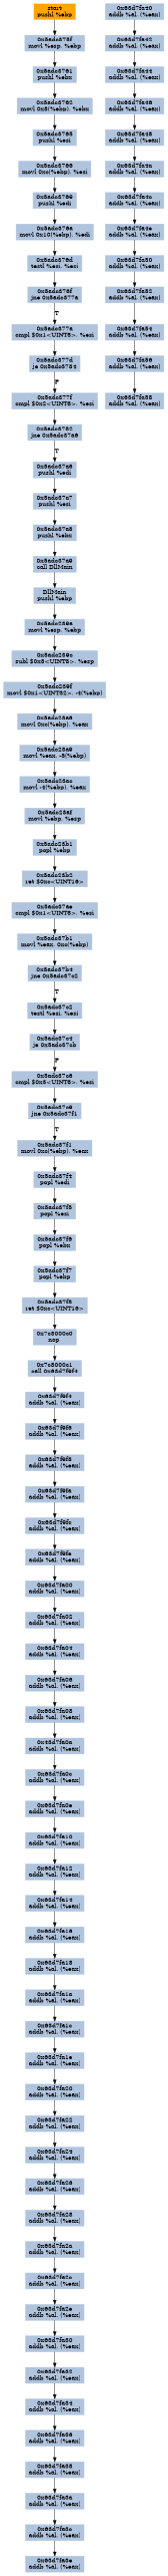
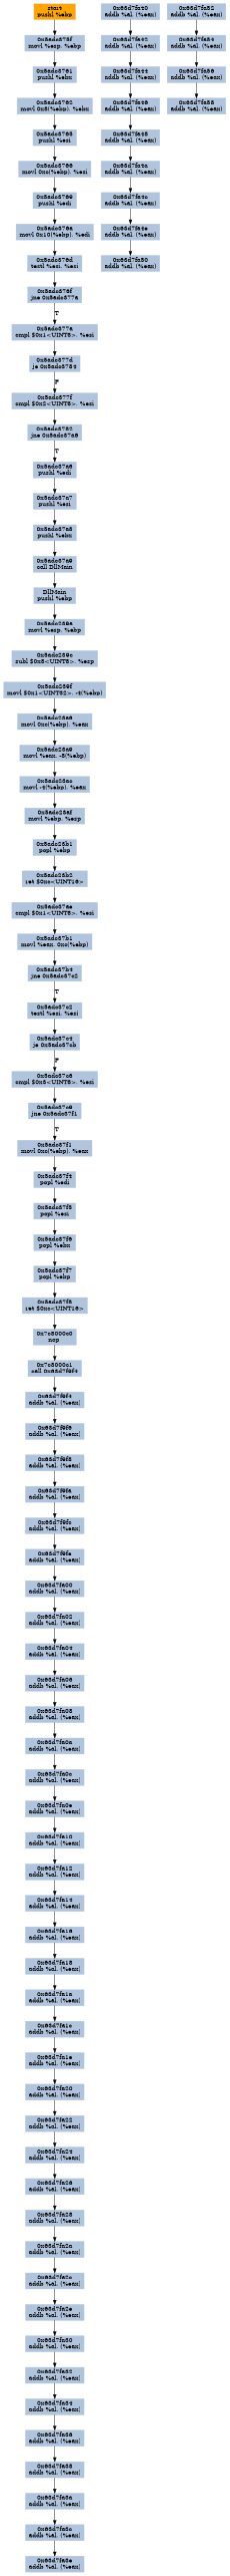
  digraph {
    fontname="DejaVu Serif"
    node [color=lightsteelblue fillcolor=lightsteelblue fontname="DejaVu Serif" shape=rectangle style=filled]
    edge [color="#000000" fontname="DejaVu Serif"]
    n1 [color=lightgrey fillcolor=orange label="start\npushl %ebp"]
    n2 [label="0x5adc375f\nmovl %esp, %ebp"]
    n3 [label="0x5adc3761\npushl %ebx"]
    n4 [label="0x5adc3762\nmovl 0x8(%ebp), %ebx"]
    n5 [label="0x5adc3765\npushl %esi"]
    n6 [label="0x5adc3766\nmovl 0xc(%ebp), %esi"]
    n7 [label="0x5adc3769\npushl %edi"]
    n8 [label="0x5adc376a\nmovl 0x10(%ebp), %edi"]
    n9 [label="0x5adc376d\ntestl %esi, %esi"]
    n10 [label="0x5adc376f\njne 0x5adc377a"]
    n11 [label="0x5adc377a\ncmpl $0x1<UINT8>, %esi"]
    n12 [label="0x5adc377d\nje 0x5adc3784"]
    n13 [label="0x5adc377f\ncmpl $0x2<UINT8>, %esi"]
    n14 [label="0x5adc3782\njne 0x5adc37a6"]
    n15 [label="0x5adc37a6\npushl %edi"]
    n16 [label="0x5adc37a7\npushl %esi"]
    n17 [label="0x5adc37a8\npushl %ebx"]
    n18 [label="0x5adc37a9\ncall DllMain"]
    n19 [label="DllMain\npushl %ebp"]
    n20 [label="0x5adc239a\nmovl %esp, %ebp"]
    n21 [label="0x5adc239c\nsubl $0x8<UINT8>, %esp"]
    n22 [label="0x5adc239f\nmovl $0x1<UINT32>, -4(%ebp)"]
    n23 [label="0x5adc23a6\nmovl 0xc(%ebp), %eax"]
    n24 [label="0x5adc23a9\nmovl %eax, -8(%ebp)"]
    n25 [label="0x5adc23ac\nmovl -4(%ebp), %eax"]
    n26 [label="0x5adc23af\nmovl %ebp, %esp"]
    n27 [label="0x5adc23b1\npopl %ebp"]
    n28 [label="0x5adc23b2\nret $0xc<UINT16>"]
    n29 [label="0x5adc37ae\ncmpl $0x1<UINT8>, %esi"]
    n30 [label="0x5adc37b1\nmovl %eax, 0xc(%ebp)"]
    n31 [label="0x5adc37b4\njne 0x5adc37c2"]
    n32 [label="0x5adc37c2\ntestl %esi, %esi"]
    n33 [label="0x5adc37c4\nje 0x5adc37cb"]
    n34 [label="0x5adc37c6\ncmpl $0x3<UINT8>, %esi"]
    n35 [label="0x5adc37c9\njne 0x5adc37f1"]
    n36 [label="0x5adc37f1\nmovl 0xc(%ebp), %eax"]
    n37 [label="0x5adc37f4\npopl %edi"]
    n38 [label="0x5adc37f5\npopl %esi"]
    n39 [label="0x5adc37f6\npopl %ebx"]
    n40 [label="0x5adc37f7\npopl %ebp"]
    n41 [label="0x5adc37f8\nret $0xc<UINT16>"]
    n42 [label="0x7c8000c0\nnop "]
    n43 [label="0x7c8000c1\ncall 0x63d7f9f4"]
    n44 [label="0x63d7f9f4\naddb %al, (%eax)"]
    n45 [label="0x63d7f9f6\naddb %al, (%eax)"]
    n46 [label="0x63d7f9f8\naddb %al, (%eax)"]
    n47 [label="0x63d7f9fa\naddb %al, (%eax)"]
    n48 [label="0x63d7f9fc\naddb %al, (%eax)"]
    n49 [label="0x63d7f9fe\naddb %al, (%eax)"]
    n50 [label="0x63d7fa00\naddb %al, (%eax)"]
    n51 [label="0x63d7fa02\naddb %al, (%eax)"]
    n52 [label="0x63d7fa04\naddb %al, (%eax)"]
    n53 [label="0x63d7fa06\naddb %al, (%eax)"]
    n54 [label="0x63d7fa08\naddb %al, (%eax)"]
-   n55 [label="0x43d7fa0a\naddb %al, (%eax)"]
+   n55 [label="0x63d7fa0a\naddb %al, (%eax)"]
    n56 [label="0x63d7fa0c\naddb %al, (%eax)"]
    n57 [label="0x63d7fa0e\naddb %al, (%eax)"]
    n58 [label="0x63d7fa10\naddb %al, (%eax)"]
    n59 [label="0x63d7fa12\naddb %al, (%eax)"]
    n60 [label="0x63d7fa14\naddb %al, (%eax)"]
    n61 [label="0x63d7fa16\naddb %al, (%eax)"]
    n62 [label="0x63d7fa18\naddb %al, (%eax)"]
    n63 [label="0x63d7fa1a\naddb %al, (%eax)"]
    n64 [label="0x63d7fa1c\naddb %al, (%eax)"]
    n65 [label="0x63d7fa1e\naddb %al, (%eax)"]
    n66 [label="0x63d7fa20\naddb %al, (%eax)"]
    n67 [label="0x63d7fa22\naddb %al, (%eax)"]
    n68 [label="0x63d7fa24\naddb %al, (%eax)"]
    n69 [label="0x63d7fa26\naddb %al, (%eax)"]
    n70 [label="0x63d7fa28\naddb %al, (%eax)"]
    n71 [label="0x63d7fa2a\naddb %al, (%eax)"]
    n72 [label="0x63d7fa2c\naddb %al, (%eax)"]
    n73 [label="0x63d7fa2e\naddb %al, (%eax)"]
    n74 [label="0x63d7fa30\naddb %al, (%eax)"]
    n75 [label="0x63d7fa32\naddb %al, (%eax)"]
    n76 [label="0x63d7fa34\naddb %al, (%eax)"]
    n77 [label="0x63d7fa36\naddb %al, (%eax)"]
    n78 [label="0x63d7fa38\naddb %al, (%eax)"]
    n79 [label="0x63d7fa3a\naddb %al, (%eax)"]
    n80 [label="0x63d7fa3c\naddb %al, (%eax)"]
    n81 [label="0x63d7fa3e\naddb %al, (%eax)"]
    n82 [label="0x63d7fa40\naddb %al, (%eax)"]
    n83 [label="0x63d7fa42\naddb %al, (%eax)"]
    n84 [label="0x63d7fa44\naddb %al, (%eax)"]
    n85 [label="0x63d7fa46\naddb %al, (%eax)"]
    n86 [label="0x63d7fa48\naddb %al, (%eax)"]
    n87 [label="0x63d7fa4a\naddb %al, (%eax)"]
    n88 [label="0x63d7fa4c\naddb %al, (%eax)"]
    n89 [label="0x63d7fa4e\naddb %al, (%eax)"]
    n90 [label="0x63d7fa50\naddb %al, (%eax)"]
    n91 [label="0x63d7fa52\naddb %al, (%eax)"]
    n92 [label="0x63d7fa54\naddb %al, (%eax)"]
    n93 [label="0x63d7fa56\naddb %al, (%eax)"]
    n94 [label="0x63d7fa58\naddb %al, (%eax)"]
    n1 -> n2
    n2 -> n3
    n3 -> n4
    n4 -> n5
    n5 -> n6
    n6 -> n7
    n7 -> n8
    n8 -> n9
    n9 -> n10
    n10 -> n11 [label=T]
    n11 -> n12
    n12 -> n13 [label=F]
    n13 -> n14
    n14 -> n15 [label=T]
    n15 -> n16
    n16 -> n17
    n17 -> n18
    n18 -> n19
    n19 -> n20
    n20 -> n21
    n21 -> n22
    n22 -> n23
    n23 -> n24
    n24 -> n25
    n25 -> n26
    n26 -> n27
    n27 -> n28
    n28 -> n29
    n29 -> n30
    n30 -> n31
    n31 -> n32 [label=T]
    n32 -> n33
    n33 -> n34 [label=F]
    n34 -> n35
    n35 -> n36 [label=T]
    n36 -> n37
    n37 -> n38
    n38 -> n39
    n39 -> n40
    n40 -> n41
    n41 -> n42
    n42 -> n43
    n43 -> n44
    n44 -> n45
    n45 -> n46
    n46 -> n47
    n47 -> n48
    n48 -> n49
    n49 -> n50
    n50 -> n51
    n51 -> n52
    n52 -> n53
    n53 -> n54
    n54 -> n55
    n55 -> n56
    n56 -> n57
    n57 -> n58
    n58 -> n59
    n59 -> n60
    n60 -> n61
    n61 -> n62
    n62 -> n63
    n63 -> n64
    n64 -> n65
    n65 -> n66
    n66 -> n67
    n67 -> n68
    n68 -> n69
    n69 -> n70
    n70 -> n71
    n71 -> n72
    n72 -> n73
    n73 -> n74
    n74 -> n75
    n75 -> n76
    n76 -> n77
    n77 -> n78
    n78 -> n79
    n79 -> n80
    n80 -> n81
    n82 -> n83
    n83 -> n84
    n84 -> n85
    n85 -> n86
    n86 -> n87
    n87 -> n88
    n88 -> n89
    n89 -> n90
-   n90 -> n91
    n91 -> n92
    n92 -> n93
    n93 -> n94
  }
